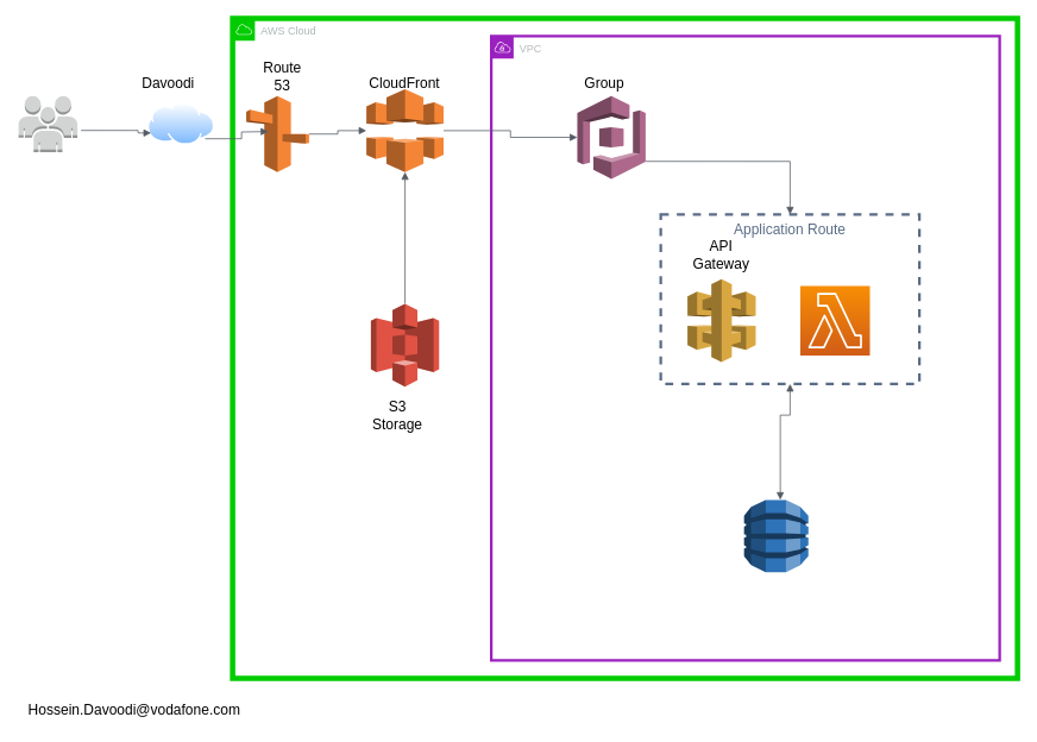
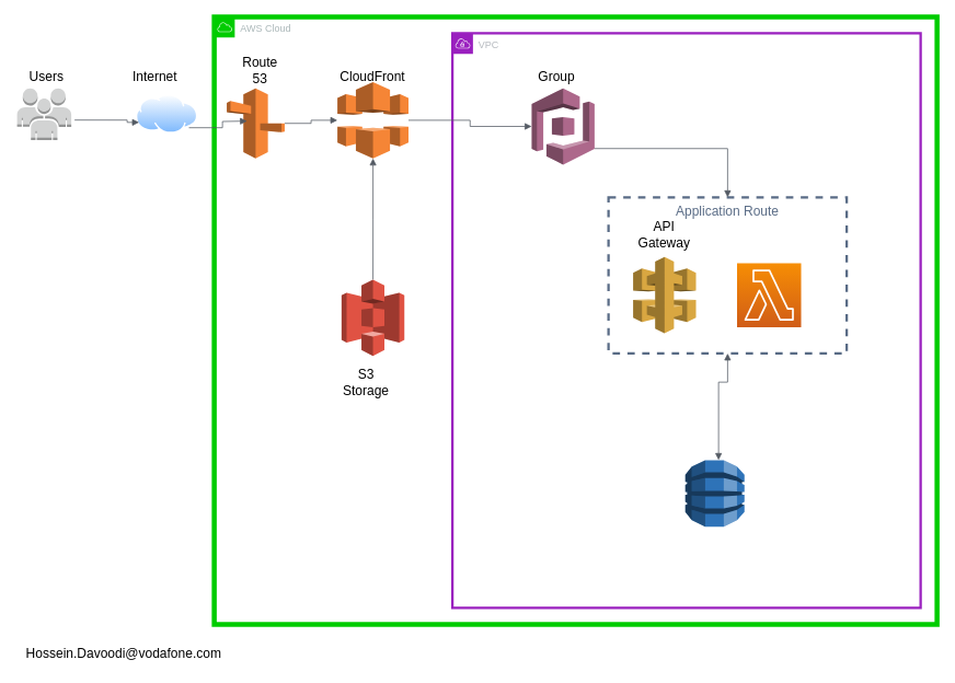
  <mxCell id="0" />
  <mxCell id="1" parent="0" />
  <mxCell id="2" value="AWS Cloud" style="sketch=0;outlineConnect=0;gradientColor=none;html=1;whiteSpace=wrap;fontSize=12;fontStyle=0;shape=mxgraph.aws4.group;grIcon=mxgraph.aws4.group_aws_cloud;strokeColor=#00CC00;fillColor=none;verticalAlign=top;align=left;spacingLeft=30;fontColor=#AAB7B8;dashed=0;strokeWidth=6;" vertex="1" parent="1"><mxGeometry x="260" y="20" width="880" height="740" as="geometry" /></mxCell>
  <mxCell id="3" value="VPC" style="sketch=0;outlineConnect=0;gradientColor=none;html=1;whiteSpace=wrap;fontSize=12;fontStyle=0;shape=mxgraph.aws4.group;grIcon=mxgraph.aws4.group_vpc;strokeColor=#9A20BF;fillColor=none;verticalAlign=top;align=left;spacingLeft=30;fontColor=#B6BABF;dashed=0;strokeWidth=3;" vertex="1" parent="1"><mxGeometry x="550" y="40" width="570" height="700" as="geometry" /></mxCell>
  <mxCell id="4" value="" style="outlineConnect=0;dashed=0;verticalLabelPosition=bottom;verticalAlign=top;align=center;html=1;shape=mxgraph.aws3.users;fillColor=#D2D3D3;gradientColor=none;" vertex="1" parent="1"><mxGeometry x="20" y="107" width="66" height="63" as="geometry" /></mxCell>
  <mxCell id="5" value="" style="outlineConnect=0;dashed=0;verticalLabelPosition=bottom;verticalAlign=top;align=center;html=1;shape=mxgraph.aws3.route_53;fillColor=#F58536;gradientColor=none;" vertex="1" parent="1"><mxGeometry x="275.25" y="107" width="70.5" height="85.5" as="geometry" /></mxCell>
  <mxCell id="6" value="" style="outlineConnect=0;dashed=0;verticalLabelPosition=bottom;verticalAlign=top;align=center;html=1;shape=mxgraph.aws3.cloudfront;fillColor=#F58536;gradientColor=none;" vertex="1" parent="1"><mxGeometry x="410" y="99.5" width="86.5" height="93" as="geometry" /></mxCell>
  <mxCell id="7" value="" style="aspect=fixed;perimeter=ellipsePerimeter;html=1;align=center;shadow=0;dashed=0;spacingTop=3;image;image=img/lib/active_directory/internet_cloud.svg;" vertex="1" parent="1"><mxGeometry x="165" y="114.88" width="75" height="47.25" as="geometry" /></mxCell>
  <mxCell id="8" value="" style="outlineConnect=0;dashed=0;verticalLabelPosition=bottom;verticalAlign=top;align=center;html=1;shape=mxgraph.aws3.cognito;fillColor=#AD688B;gradientColor=none;" vertex="1" parent="1"><mxGeometry x="646.5" y="107" width="76.5" height="93" as="geometry" /></mxCell>
  <mxCell id="9" value="" style="sketch=0;points=[[0,0,0],[0.25,0,0],[0.5,0,0],[0.75,0,0],[1,0,0],[0,1,0],[0.25,1,0],[0.5,1,0],[0.75,1,0],[1,1,0],[0,0.25,0],[0,0.5,0],[0,0.75,0],[1,0.25,0],[1,0.5,0],[1,0.75,0]];outlineConnect=0;fontColor=#232F3E;gradientColor=#F78E04;gradientDirection=north;fillColor=#D05C17;strokeColor=#ffffff;dashed=0;verticalLabelPosition=bottom;verticalAlign=top;align=center;html=1;fontSize=12;fontStyle=0;aspect=fixed;shape=mxgraph.aws4.resourceIcon;resIcon=mxgraph.aws4.lambda;" vertex="1" parent="1"><mxGeometry x="896.5" y="320" width="78" height="78" as="geometry" /></mxCell>
  <mxCell id="10" value="" style="outlineConnect=0;dashed=0;verticalLabelPosition=bottom;verticalAlign=top;align=center;html=1;shape=mxgraph.aws3.api_gateway;fillColor=#D9A741;gradientColor=none;" vertex="1" parent="1"><mxGeometry x="770" y="312.5" width="76.5" height="93" as="geometry" /></mxCell>
  <mxCell id="11" value="" style="outlineConnect=0;dashed=0;verticalLabelPosition=bottom;verticalAlign=top;align=center;html=1;shape=mxgraph.aws3.dynamo_db;fillColor=#2E73B8;gradientColor=none;" vertex="1" parent="1"><mxGeometry x="833.5" y="560" width="72" height="81" as="geometry" /></mxCell>
  <mxCell id="12" value="" style="outlineConnect=0;dashed=0;verticalLabelPosition=bottom;verticalAlign=top;align=center;html=1;shape=mxgraph.aws3.s3;fillColor=#E05243;gradientColor=none;" vertex="1" parent="1"><mxGeometry x="415" y="340" width="76.5" height="93" as="geometry" /></mxCell>
- <mxCell id="14" value="Davoodi" style="text;html=1;strokeColor=none;fillColor=none;align=center;verticalAlign=middle;whiteSpace=wrap;rounded=0;fontSize=16;" vertex="1" parent="1"><mxGeometry x="157.5" y="77" width="60" height="30" as="geometry" /></mxCell>
+ <mxCell id="13" value="Users" style="text;html=1;strokeColor=none;fillColor=none;align=center;verticalAlign=middle;whiteSpace=wrap;rounded=0;fontSize=16;" vertex="1" parent="1"><mxGeometry x="26" y="77" width="60" height="30" as="geometry" /></mxCell>
+ <mxCell id="14" value="Internet" style="text;html=1;strokeColor=none;fillColor=none;align=center;verticalAlign=middle;whiteSpace=wrap;rounded=0;fontSize=16;" vertex="1" parent="1"><mxGeometry x="157.5" y="77" width="60" height="30" as="geometry" /></mxCell>
  <mxCell id="15" value="Route 53" style="text;html=1;strokeColor=none;fillColor=none;align=center;verticalAlign=middle;whiteSpace=wrap;rounded=0;fontSize=16;" vertex="1" parent="1"><mxGeometry x="285.75" y="69.5" width="60" height="30" as="geometry" /></mxCell>
  <mxCell id="16" value="CloudFront" style="text;html=1;strokeColor=none;fillColor=none;align=center;verticalAlign=middle;whiteSpace=wrap;rounded=0;fontSize=16;" vertex="1" parent="1"><mxGeometry x="423.25" y="77" width="60" height="30" as="geometry" /></mxCell>
  <mxCell id="17" value="" style="edgeStyle=orthogonalEdgeStyle;html=1;endArrow=block;elbow=vertical;startArrow=none;endFill=1;strokeColor=#545B64;rounded=0;fontSize=16;entryX=0;entryY=0.75;entryDx=0;entryDy=0;" edge="1" parent="1" target="7"><mxGeometry width="100" relative="1" as="geometry"><mxPoint x="90" y="145.75" as="sourcePoint" /><mxPoint x="430" y="435.75" as="targetPoint" /><Array as="points"><mxPoint x="154" y="145.75" /></Array></mxGeometry></mxCell>
  <mxCell id="18" value="" style="edgeStyle=orthogonalEdgeStyle;html=1;endArrow=block;elbow=vertical;startArrow=none;endFill=1;strokeColor=#545B64;rounded=0;fontSize=16;exitX=1;exitY=1;exitDx=0;exitDy=0;" edge="1" parent="1" source="7"><mxGeometry width="100" relative="1" as="geometry"><mxPoint x="610" y="400" as="sourcePoint" /><mxPoint x="300" y="147" as="targetPoint" /></mxGeometry></mxCell>
  <mxCell id="19" value="" style="edgeStyle=orthogonalEdgeStyle;html=1;endArrow=block;elbow=vertical;startArrow=none;endFill=1;strokeColor=#545B64;rounded=0;fontSize=16;" edge="1" parent="1" source="5" target="6"><mxGeometry width="100" relative="1" as="geometry"><mxPoint x="390" y="400" as="sourcePoint" /><mxPoint x="490" y="400" as="targetPoint" /></mxGeometry></mxCell>
  <mxCell id="20" value="Group" style="text;html=1;strokeColor=none;fillColor=none;align=center;verticalAlign=middle;whiteSpace=wrap;rounded=0;fontSize=16;" vertex="1" parent="1"><mxGeometry x="646.5" y="77" width="60" height="30" as="geometry" /></mxCell>
  <mxCell id="21" value="" style="edgeStyle=orthogonalEdgeStyle;html=1;endArrow=block;elbow=vertical;startArrow=none;endFill=1;strokeColor=#545B64;rounded=0;fontSize=16;entryX=0;entryY=0.5;entryDx=0;entryDy=0;entryPerimeter=0;" edge="1" parent="1" source="6" target="8"><mxGeometry width="100" relative="1" as="geometry"><mxPoint x="390" y="400" as="sourcePoint" /><mxPoint x="490" y="400" as="targetPoint" /></mxGeometry></mxCell>
  <mxCell id="22" value="API Gateway" style="text;html=1;strokeColor=none;fillColor=none;align=center;verticalAlign=middle;whiteSpace=wrap;rounded=0;fontSize=16;" vertex="1" parent="1"><mxGeometry x="778.25" y="270" width="60" height="30" as="geometry" /></mxCell>
  <mxCell id="23" value="" style="edgeStyle=orthogonalEdgeStyle;html=1;endArrow=none;elbow=vertical;startArrow=block;startFill=1;strokeColor=#545B64;rounded=0;fontSize=16;entryX=0.5;entryY=0;entryDx=0;entryDy=0;entryPerimeter=0;" edge="1" parent="1" source="6" target="12"><mxGeometry width="100" relative="1" as="geometry"><mxPoint x="390" y="390" as="sourcePoint" /><mxPoint x="490" y="390" as="targetPoint" /></mxGeometry></mxCell>
  <mxCell id="24" value="Application Route" style="fillColor=none;strokeColor=#5A6C86;dashed=1;verticalAlign=top;fontStyle=0;fontColor=#5A6C86;strokeWidth=3;fontSize=16;" vertex="1" parent="1"><mxGeometry x="740" y="240" width="290" height="190" as="geometry" /></mxCell>
  <mxCell id="25" value="" style="edgeStyle=orthogonalEdgeStyle;html=1;endArrow=block;elbow=vertical;startArrow=none;endFill=1;strokeColor=#545B64;rounded=0;fontSize=16;exitX=1;exitY=0.79;exitDx=0;exitDy=0;exitPerimeter=0;entryX=0.5;entryY=0;entryDx=0;entryDy=0;" edge="1" parent="1" source="8" target="24"><mxGeometry width="100" relative="1" as="geometry"><mxPoint x="390" y="390" as="sourcePoint" /><mxPoint x="490" y="390" as="targetPoint" /></mxGeometry></mxCell>
  <mxCell id="26" value="" style="edgeStyle=orthogonalEdgeStyle;html=1;endArrow=block;elbow=vertical;startArrow=block;startFill=1;endFill=1;strokeColor=#545B64;rounded=0;fontSize=16;exitX=0.5;exitY=1;exitDx=0;exitDy=0;" edge="1" parent="1" source="24" target="11"><mxGeometry width="100" relative="1" as="geometry"><mxPoint x="390" y="390" as="sourcePoint" /><mxPoint x="490" y="390" as="targetPoint" /><Array as="points"><mxPoint x="885" y="465" /><mxPoint x="874" y="465" /></Array></mxGeometry></mxCell>
  <mxCell id="27" value="S3 Storage" style="text;html=1;strokeColor=none;fillColor=none;align=center;verticalAlign=middle;whiteSpace=wrap;rounded=0;fontSize=16;" vertex="1" parent="1"><mxGeometry x="415" y="450" width="60" height="30" as="geometry" /></mxCell>
  <mxCell id="28" value="Hossein.Davoodi@vodafone.com" style="text;html=1;strokeColor=none;fillColor=none;align=center;verticalAlign=middle;whiteSpace=wrap;rounded=0;fontSize=16;" vertex="1" parent="1"><mxGeometry x="120" y="780" width="60" height="30" as="geometry" /></mxCell>
